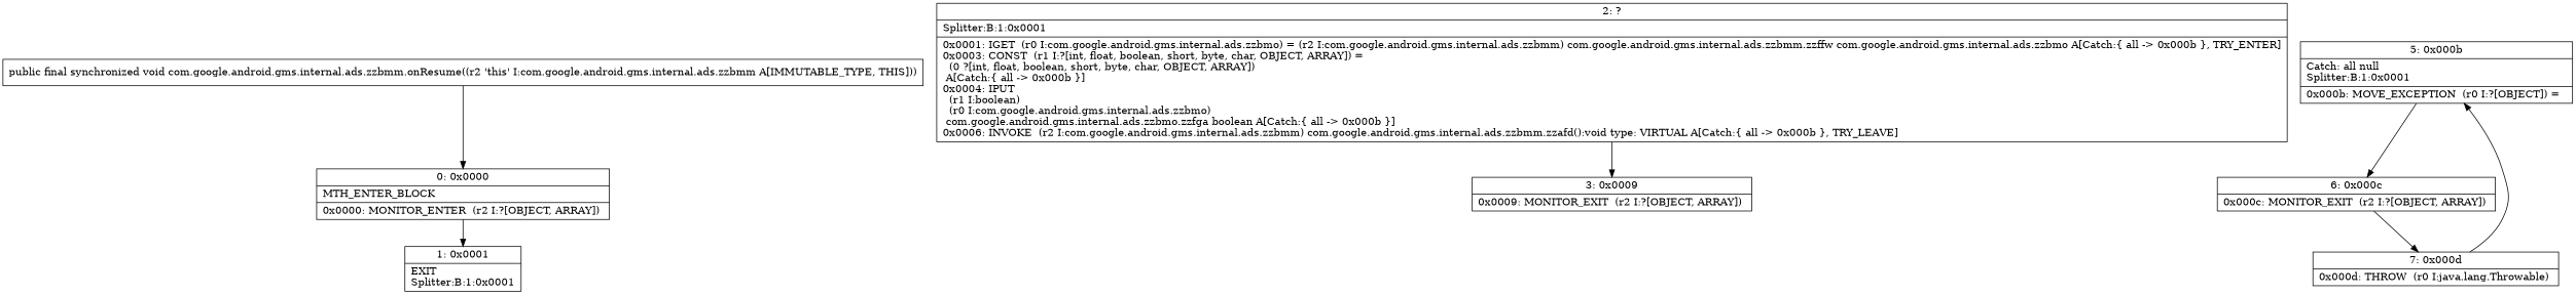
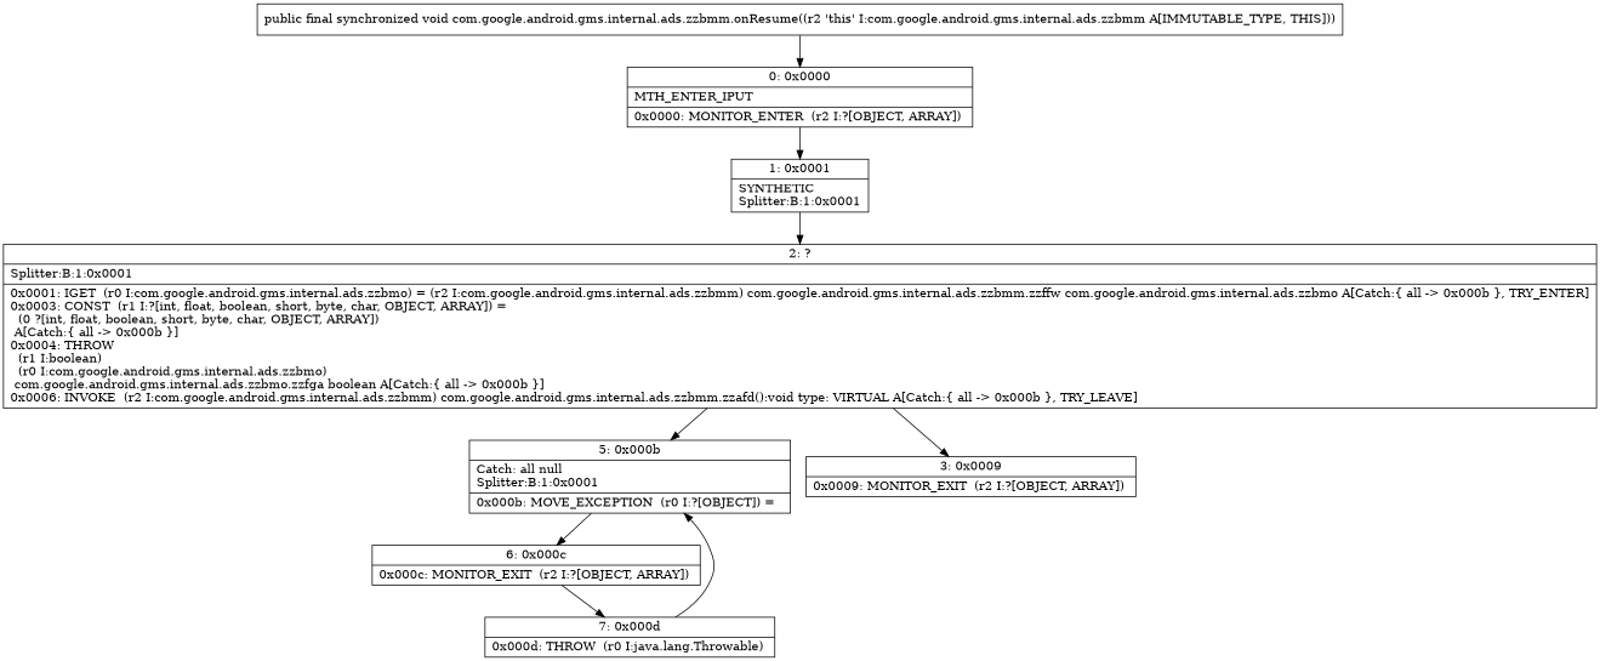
  digraph {
    node [shape=record]
-   n1 [label="{0\:\ 0x0000|MTH_ENTER_BLOCK\l|0x0000: MONITOR_ENTER  (r2 I:?[OBJECT, ARRAY]) \l}"]
-   n2 [label="{1\:\ 0x0001|EXIT\lSplitter:B:1:0x0001\l}"]
-   n3 [label="{2\:\ ?|Splitter:B:1:0x0001\l|0x0001: IGET  (r0 I:com.google.android.gms.internal.ads.zzbmo) = (r2 I:com.google.android.gms.internal.ads.zzbmm) com.google.android.gms.internal.ads.zzbmm.zzffw com.google.android.gms.internal.ads.zzbmo A[Catch:\{ all \-\> 0x000b \}, TRY_ENTER]\l0x0003: CONST  (r1 I:?[int, float, boolean, short, byte, char, OBJECT, ARRAY]) = \l  (0 ?[int, float, boolean, short, byte, char, OBJECT, ARRAY])\l A[Catch:\{ all \-\> 0x000b \}]\l0x0004: IPUT  \l  (r1 I:boolean)\l  (r0 I:com.google.android.gms.internal.ads.zzbmo)\l com.google.android.gms.internal.ads.zzbmo.zzfga boolean A[Catch:\{ all \-\> 0x000b \}]\l0x0006: INVOKE  (r2 I:com.google.android.gms.internal.ads.zzbmm) com.google.android.gms.internal.ads.zzbmm.zzafd():void type: VIRTUAL A[Catch:\{ all \-\> 0x000b \}, TRY_LEAVE]\l}"]
+   n1 [label="{0\:\ 0x0000|MTH_ENTER_IPUT\l|0x0000: MONITOR_ENTER  (r2 I:?[OBJECT, ARRAY]) \l}"]
+   n2 [label="{1\:\ 0x0001|SYNTHETIC\lSplitter:B:1:0x0001\l}"]
+   n3 [label="{2\:\ ?|Splitter:B:1:0x0001\l|0x0001: IGET  (r0 I:com.google.android.gms.internal.ads.zzbmo) = (r2 I:com.google.android.gms.internal.ads.zzbmm) com.google.android.gms.internal.ads.zzbmm.zzffw com.google.android.gms.internal.ads.zzbmo A[Catch:\{ all \-\> 0x000b \}, TRY_ENTER]\l0x0003: CONST  (r1 I:?[int, float, boolean, short, byte, char, OBJECT, ARRAY]) = \l  (0 ?[int, float, boolean, short, byte, char, OBJECT, ARRAY])\l A[Catch:\{ all \-\> 0x000b \}]\l0x0004: THROW  \l  (r1 I:boolean)\l  (r0 I:com.google.android.gms.internal.ads.zzbmo)\l com.google.android.gms.internal.ads.zzbmo.zzfga boolean A[Catch:\{ all \-\> 0x000b \}]\l0x0006: INVOKE  (r2 I:com.google.android.gms.internal.ads.zzbmm) com.google.android.gms.internal.ads.zzbmm.zzafd():void type: VIRTUAL A[Catch:\{ all \-\> 0x000b \}, TRY_LEAVE]\l}"]
    n4 [label="{5\:\ 0x000b|Catch: all null\lSplitter:B:1:0x0001\l|0x000b: MOVE_EXCEPTION  (r0 I:?[OBJECT]) =  \l}"]
    n5 [label="{3\:\ 0x0009|0x0009: MONITOR_EXIT  (r2 I:?[OBJECT, ARRAY]) \l}"]
    n6 [label="{6\:\ 0x000c|0x000c: MONITOR_EXIT  (r2 I:?[OBJECT, ARRAY]) \l}"]
    n7 [label="{7\:\ 0x000d|0x000d: THROW  (r0 I:java.lang.Throwable) \l}"]
    n8 [label="{public final synchronized void com.google.android.gms.internal.ads.zzbmm.onResume((r2 'this' I:com.google.android.gms.internal.ads.zzbmm A[IMMUTABLE_TYPE, THIS])) }"]
    n1 -> n2
+   n2 -> n3
+   n3 -> n4
    n3 -> n5
    n4 -> n6
    n6 -> n7
    n7 -> n4
    n8 -> n1
  }
